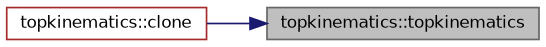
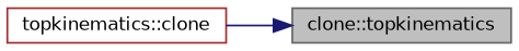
  digraph {
    rankdir=RL
    node [fontname=Helvetica fontsize=10 shape=record style=filled]
-   n1 [color=gray40 fillcolor=grey75 fontcolor=black height=0.2 label="topkinematics::topkinematics" width=0.4]
+   n1 [color=gray40 fillcolor=grey75 fontcolor=black height=0.2 label="clone::topkinematics" width=0.4]
    n2 [color=brown fillcolor=white height=0.2 label="topkinematics::clone" width=0.4]
    n1 -> n2 [color=midnightblue dir=back fontname=Helvetica fontsize=10 labelfontname=Helvetica labelfontsize=10 style=solid]
  }
